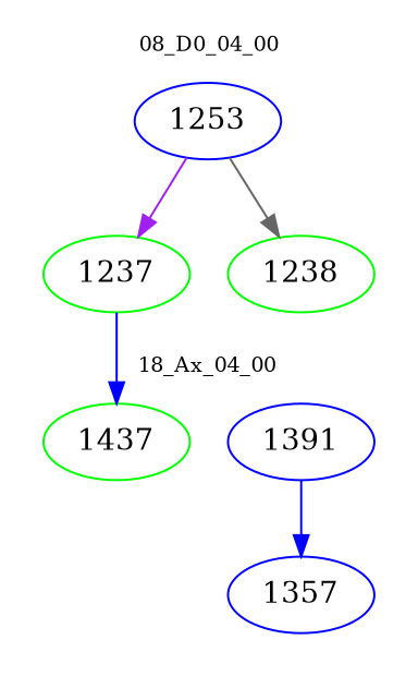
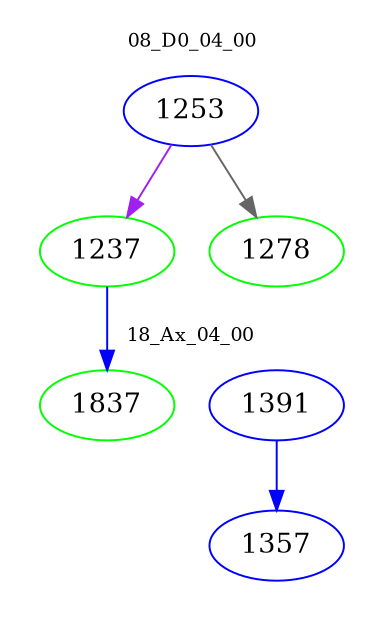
  digraph {
    node [color=blue]
    edge [color=blue]
    n1 [label=1391]
    n2 [label=1357]
-   n3 [color=green label=1437]
+   n3 [color=green label=1837]
    n4 [label=1253]
    n5 [color=green label=1237]
-   n6 [color=green label=1238]
+   n6 [color=green label=1278]
    subgraph cluster_1 {
      color=white
      fontsize=10
      label="18_Ax_04_00"
      n1
      n2
      n3
    }
    subgraph cluster_2 {
      color=white
      fontsize=10
      label="08_D0_04_00"
      n4
      n5
      n6
    }
    n1 -> n2
    n4 -> n5 [color=purple]
    n4 -> n6 [color=gray40]
    n5 -> n3
  }
